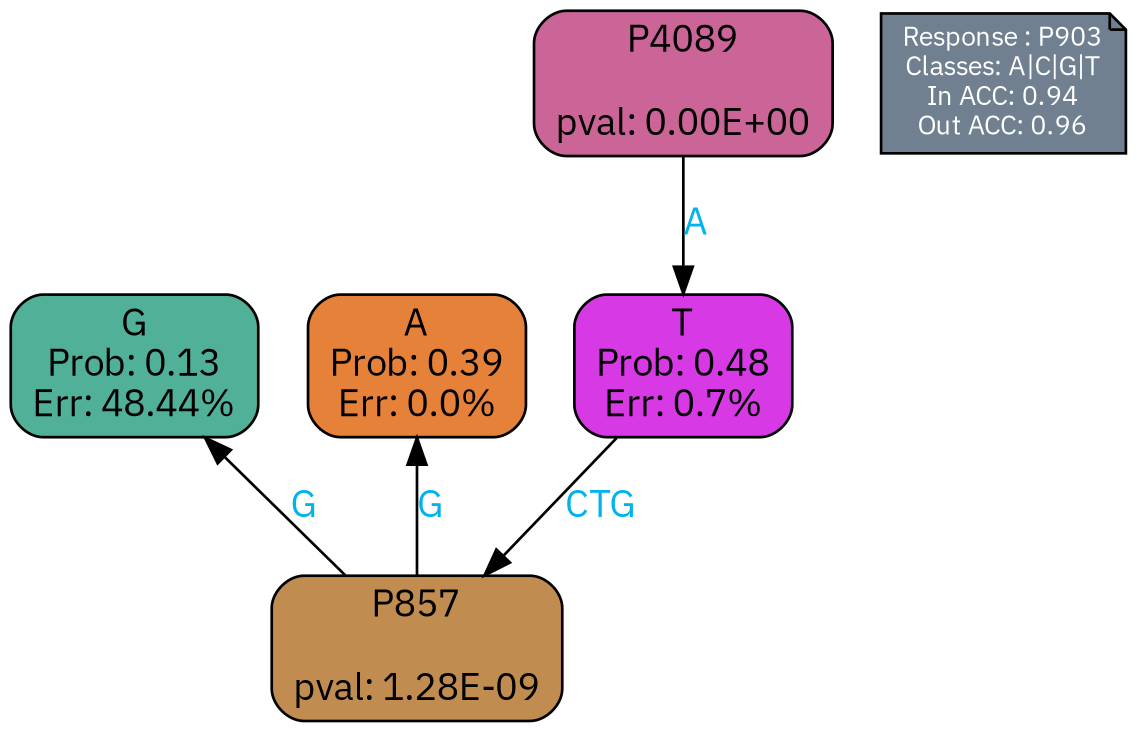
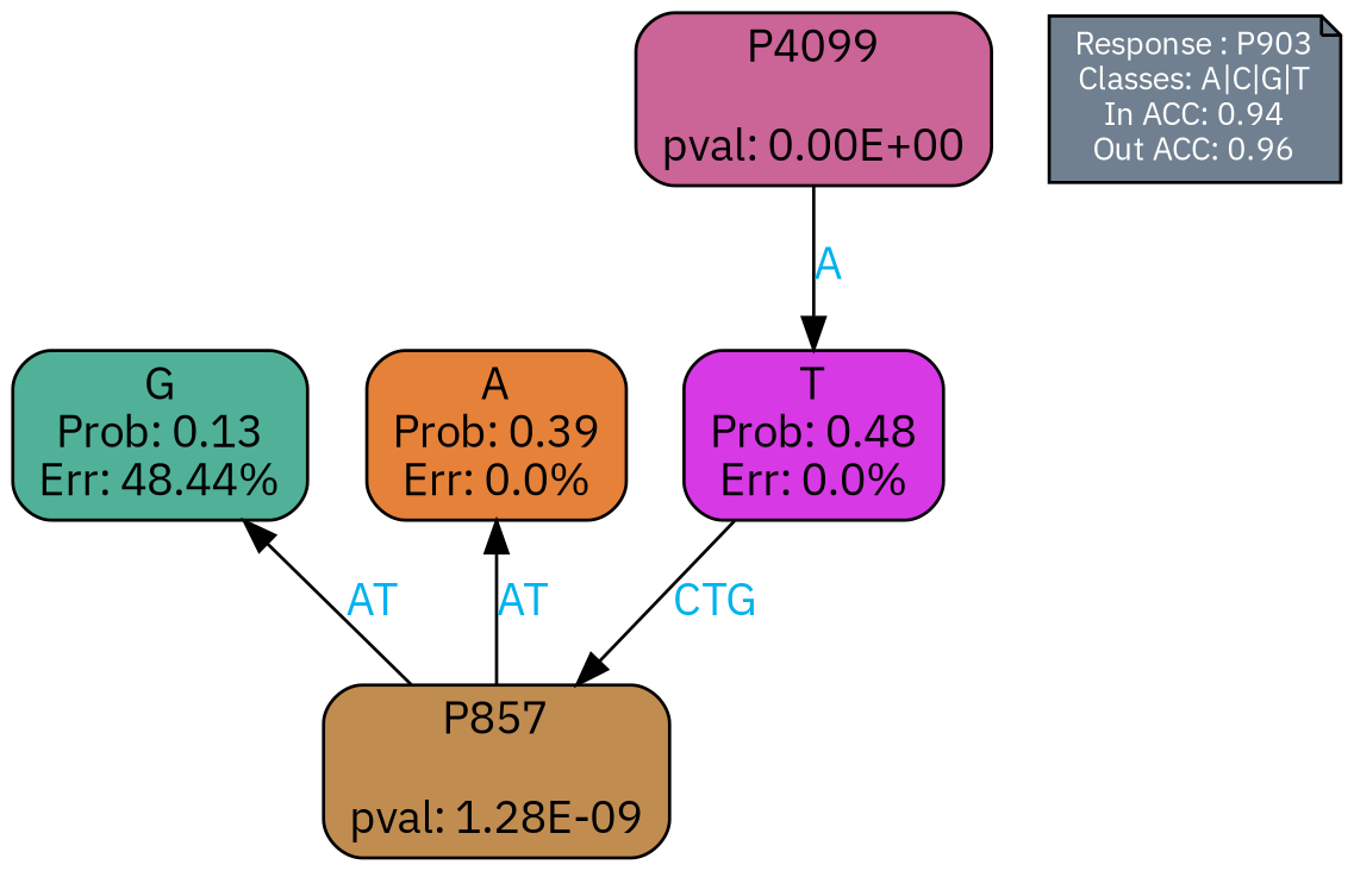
  digraph {
    fontname="IBM Plex Sans"
    ranksep=equally
    splines=polylines
    node [color=black fontname="IBM Plex Sans" shape=box style="filled, rounded"]
    edge [fontcolor=deepskyblue2 fontname="IBM Plex Sans"]
-   n1 [fillcolor="#d739e5" label="T\nProb: 0.48\nErr: 0.7%"]
+   n1 [fillcolor="#d739e5" label="T\nProb: 0.48\nErr: 0.0%"]
    n2 [fillcolor="#50b198" label="G\nProb: 0.13\nErr: 48.44%"]
    n3 [fillcolor="#e58139" label="A\nProb: 0.39\nErr: 0.0%"]
    n4 [align=left fillcolor=slategray fontcolor=white fontsize=10 label="Response : P903\nClasses: A|C|G|T\nIn ACC: 0.94\nOut ACC: 0.96\n" shape=note style=filled]
-   n5 [fillcolor="#cb6497" label="P4089\n\npval: 0.00E+00"]
+   n5 [fillcolor="#cb6497" label="P4099\n\npval: 0.00E+00"]
    n6 [fillcolor="#c08c50" label="P857\n\npval: 1.28E-09"]
    subgraph sub_1 {
      rank=same
      n1
      n2
      n3
    }
    subgraph sub_2 {
      rank=same
      n4
      n5
    }
    n1 -> n6 [label=CTG]
    n5 -> n1 [label=A]
-   n6 -> n2 [label=G]
-   n6 -> n3 [label=G]
+   n6 -> n2 [label=AT]
+   n6 -> n3 [label=AT]
  }
